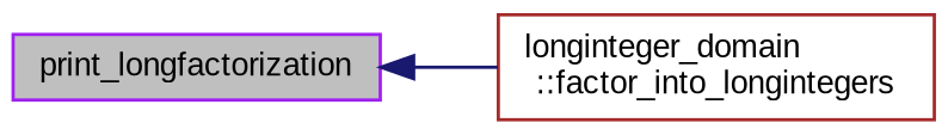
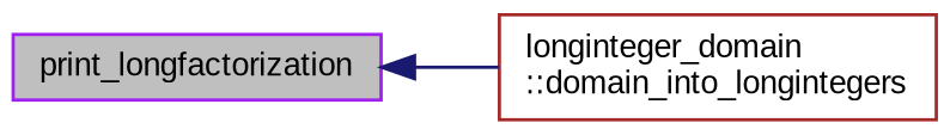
  digraph {
    rankdir=LR
    fontname="Liberation Sans"
    node [fontname="Liberation Sans" fontsize=10 shape=record style=filled]
    n1 [color=purple fillcolor=grey75 fontcolor=black height=0.2 label=print_longfactorization width=0.4]
-   n2 [color=brown fillcolor=white height=0.2 label="longinteger_domain\l::factor_into_longintegers" width=0.4]
+   n2 [color=brown fillcolor=white height=0.2 label="longinteger_domain\l::domain_into_longintegers" width=0.4]
    n1 -> n2 [color=midnightblue dir=back fontname="Liberation Sans" fontsize=10 labelfontname=Helvetica labelfontsize=10 style=solid]
  }
